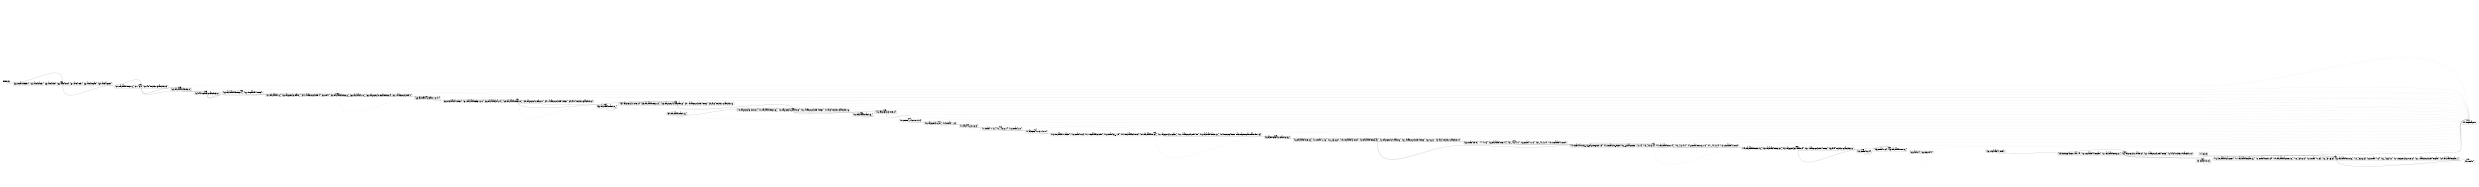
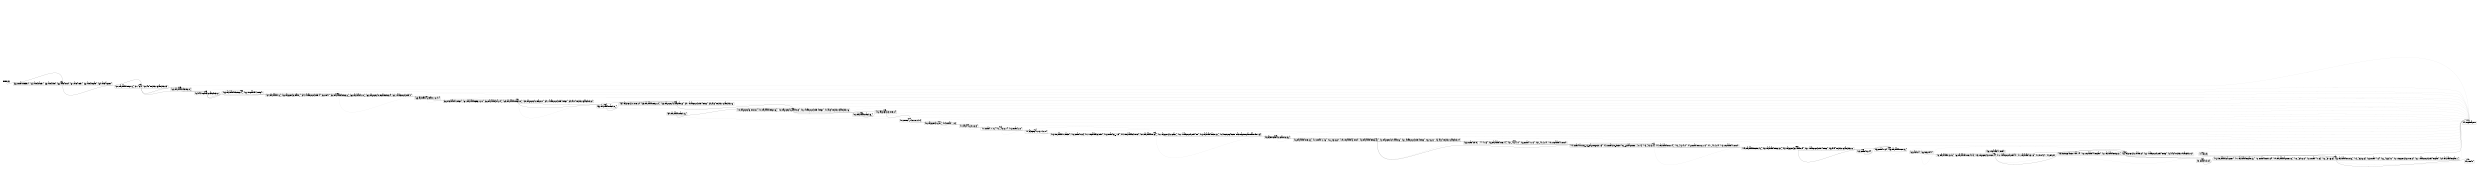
  digraph {
    rankdir=LR
    node [shape=record]
    edge [headport=n tailport=s]
    BB_entry153 [shape=none]
    n2 [label="{4663: constant[undefined,v1]|4664: vardecl['matcher']|4665: vardecl['index']|4666: vardecl['source']|4667: vardecl['render']|4668: vardecl['template']|4669: vardecl['argument']}"]
    n3 [label="{4670: read-variable['settings',v3,-]|4671: ![v3,v2]|4672: if[v2](true-block:1758,false-block:1759)}"]
    n4 [label="{4674: if[v2](true-block:1760,false-block:1761)}"]
    n5 [label="{4673: read-variable['oldSettings',v2,-]}"]
    n6 [label="{4791: exceptional-return}"]
    n7 [label="{4675: read-variable['oldSettings',v4,-]|4676: write-variable[v4,'settings']*}"]
    n8 [label="{4677: read-variable['_',v6,-]|4678: read-property[v6,'defaults',-]|4679: \<variable-non-null-undef\>['_']|4680: new[v7]|4681: read-variable['settings',v8,-]|4682: read-variable['_',v10,-]|4683: read-property[v10,'templateSettings',v9]|4684: \<variable-non-null-undef\>['_']}"]
    n9 [label="{4685: call-_.defaults [v6,'defaults',v7,v8,v9,v4]}"]
    n10 [label="{4686: write-variable[v4,'settings']*|4687: read-variable['RegExp',v13,v12]|4688: read-variable['Array',v19,-]|4689: read-variable['settings',v22,-]|4690: read-property[v22,'escape',v21]|4691: \<variable-non-null-undef\>['settings']|4692: if[v21](true-block:1765,false-block:1764)}"]
    n11 [label="{4694: read-property[v21,'source',v20]|4695: read-variable['settings',v24,-]|4696: read-property[v24,'interpolate',v23]|4697: \<variable-non-null-undef\>['settings']|4698: if[v23](true-block:1767,false-block:1766)}"]
    n12 [label="{4693: read-variable['noMatch',v21,-]}"]
    n13 [label="{4700: read-property[v23,'source',v22]|4701: read-variable['settings',v26,-]|4702: read-property[v26,'evaluate',v25]|4703: \<variable-non-null-undef\>['settings']|4704: if[v25](true-block:1769,false-block:1768)}"]
    n14 [label="{4706: read-property[v25,'source',v24]}"]
    n15 [label="{4705: read-variable['noMatch',v25,-]}"]
    n16 [label="{4699: read-variable['noMatch',v23,-]}"]
    n17 [label="{4707: construct [-,v19,v20,v22,v24,v18]}"]
    n18 [label="{4708: read-property[v18,'join',-]|4709: constant[\"|\",v26]}"]
    n19 [label="{4710: call-null [v18,'join',v26,v15]}"]
    n20 [label="{4711: constant[\"|$\",v16]|4712: +[v15,v16,v14]|4713: constant[\"g\",v27]}"]
    n21 [label="{4714: call-RegExp [v12,v13,v14,v27,v11]}"]
    n22 [label="{4715: write-variable[v11,'matcher']*|4716: constant[0.0,v28]|4717: write-variable[v28,'index']*|4718: constant[\"__p+='\",v29]|4719: write-variable[v29,'source']*|4720: read-variable['text',v31,-]|4721: read-property[v31,'replace',-]|4722: \<variable-non-null-undef\>['text']|4723: read-variable['matcher',v32,-]|4724: function-expr[function ( match escape interpolate evaluate offset ),v33]}"]
    n23 [label="{4725: call-text.replace [v31,'replace',v32,v33,-]*}"]
    n24 [label="{4726: read-variable['source',v35,-]|4727: constant[\"';\\n\",v36]|4728: +[v35,v36,v34]|4729: write-variable[v34,'source']*|4730: read-variable['settings',v39,-]|4731: read-property[v39,'variable',v38]|4732: \<variable-non-null-undef\>['settings']|4733: ![v38,v37]|4734: if[v37](true-block:1778,false-block:1779)}"]
    n25 [label="{4735: constant[\"with(obj||\\\{\\\})\\\{\\n\",v43]|4736: read-variable['source',v44,-]|4737: +[v43,v44,v41]|4738: constant[\"\\\}\\n\",v42]|4739: +[v41,v42,v40]|4740: write-variable[v40,'source']*}"]
    n26 [label="{4741: constant[\"var __t,__p='',__j=Array.prototype.join,\",v45]|4742: constant[\"print=function()\\\{__p+=__j.call(arguments,'');\\\};\\n\",v46]|4743: +[v45,v46,v43]|4744: read-variable['source',v44,-]|4745: +[v43,v44,v41]|4746: constant[\"return __p;\\n\",v42]|4747: +[v41,v42,v40]|4748: write-variable[v40,'source']*}"]
    n27 [label="{4749: read-variable['Function',v48,-]|4750: read-variable['settings',v50,-]|4751: read-property[v50,'variable',v49]|4752: \<variable-non-null-undef\>['settings']|4753: if[v49](true-block:1782,false-block:1781)}"]
    n28 [label="{4755: constant[\"_\",v50]|4756: read-variable['source',v51,-]}"]
    n29 [label="{4754: constant[\"obj\",v49]}"]
    n30 [label="{4765: catch[e,v47]|4766: begin-with[v47]}"]
+   n31 [label="{4767: read-variable['e',v50,v48]|4768: read-variable['source',v49,v48]|4769: write-property[v50,'source',v49]|4770: \<variable-non-null-undef\>['e']*|4771: read-variable['e',v51,v48]|4772: throw[v51]*|4773: end-with}"]
    n32 [label="{4759: function-expr[function ( data ),v49]|4760: write-variable[v49,'template']*|4761: read-variable['settings',v51,-]|4762: read-property[v51,'variable',v50]|4763: \<variable-non-null-undef\>['settings']|4764: if[v50](true-block:1790,false-block:1789)}"]
    n33 [label="{4774: end-with}"]
    n34 [label="{4758: write-variable[v47,'render']*}"]
    n35 [label="{4776: write-variable[v50,'argument']*|4777: read-variable['template',v52,-]|4778: constant[\"function(\",v59]|4779: read-variable['argument',v60,-]|4780: +[v59,v60,v57]|4781: constant[\")\\\{\\n\",v58]|4782: +[v57,v58,v55]|4783: read-variable['source',v56,-]|4784: +[v55,v56,v53]|4785: constant[\"\\\}\",v54]|4786: +[v53,v54,v51]|4787: write-property[v52,'source',v51]|4788: \<variable-non-null-undef\>['template']*|4789: read-variable['template',v1,-]}"]
    n36 [label="{4775: constant[\"obj\",v50]}"]
    n37 [label="{4790: return[v1]}"]
    BB_entry153 -> n2 [headlabel="    1756"]
    n2 -> n3 [headlabel="      1757"]
    n3 -> n4 [headlabel="      1759"]
    n3 -> n5 [headlabel="      1758"]
    n3 -> n6 [color=gray headlabel="      1792"]
    n4 -> n7 [headlabel="      1760"]
    n4 -> n8 [headlabel="      1761"]
    n5 -> n4
    n5 -> n6 [color=gray]
    n7 -> n6 [color=gray]
    n7 -> n8
    n8 -> n6 [color=gray]
    n8 -> n9 [headlabel="      1762"]
    n9 -> n6 [color=gray]
    n9 -> n10 [headlabel="      1763"]
    n10 -> n6 [color=gray]
    n10 -> n11 [headlabel="      1765"]
    n10 -> n12 [headlabel="      1764"]
    n11 -> n6 [color=gray]
    n11 -> n13 [headlabel="      1767"]
    n12 -> n6 [color=gray]
    n12 -> n11
    n13 -> n6 [color=gray]
    n13 -> n14 [headlabel="      1769"]
    n13 -> n15 [headlabel="      1768"]
    n14 -> n6 [color=gray]
    n14 -> n17 [headlabel="      1770"]
    n15 -> n6 [color=gray]
    n15 -> n14
    n16 -> n6 [color=gray]
    n16 -> n13
    n17 -> n6 [color=gray]
    n17 -> n18 [headlabel="      1771"]
    n18 -> n6 [color=gray]
    n18 -> n19 [headlabel="      1772"]
    n19 -> n6 [color=gray]
    n19 -> n20 [headlabel="      1773"]
    n20 -> n6 [color=gray]
    n20 -> n21 [headlabel="      1774"]
    n21 -> n6 [color=gray]
    n21 -> n22 [headlabel="      1775"]
    n22 -> n6 [color=gray]
    n22 -> n23 [headlabel="      1776"]
    n23 -> n6 [color=gray]
    n23 -> n24 [headlabel="      1777"]
    n24 -> n6 [color=gray]
    n24 -> n25 [headlabel="      1778"]
    n24 -> n26 [headlabel="      1779"]
    n25 -> n6 [color=gray]
    n25 -> n26
    n26 -> n6 [color=gray]
    n26 -> n27 [headlabel="      1780"]
    n27 -> n28 [headlabel="      1782"]
    n27 -> n29 [headlabel="      1781"]
    n28 -> n30 [color=gray]
    n29 -> n28
    n30 -> n6 [color=gray]
+   n30 -> n31 [headlabel="      1787"]
+   n31 -> n32
+   n31 -> n33 [color=gray headlabel="      1788"]
    n32 -> n6 [color=gray]
    n32 -> n35 [headlabel="      1790"]
    n32 -> n36 [headlabel="      1789"]
    n33 -> n6
    n34 -> n32 [headlabel="      1785"]
    n35 -> n6 [color=gray]
    n35 -> n37 [headlabel="      1791"]
    n36 -> n35
  }
